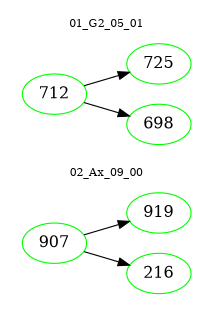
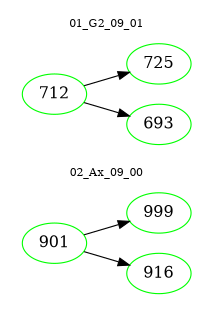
  digraph {
    rankdir=LR
    node [color=green]
    edge [color=black]
-   n1 [label=216]
-   n2 [label=907]
-   n3 [label=919]
+   n1 [label=916]
+   n2 [label=901]
+   n3 [label=999]
    n4 [label=712]
-   n5 [label=698]
+   n5 [label=693]
    n6 [label=725]
    subgraph cluster_1 {
      color=white
      fontsize=10
      label="02_Ax_09_00"
      n1
      n2
      n3
    }
    subgraph cluster_2 {
      color=white
      fontsize=10
-     label="01_G2_05_01"
+     label="01_G2_09_01"
      n4
      n5
      n6
    }
    n2 -> n1
    n2 -> n3
    n4 -> n5
    n4 -> n6
  }
